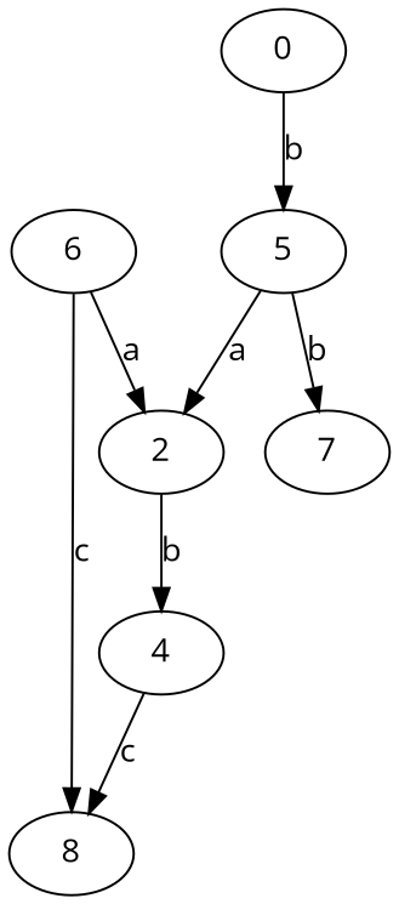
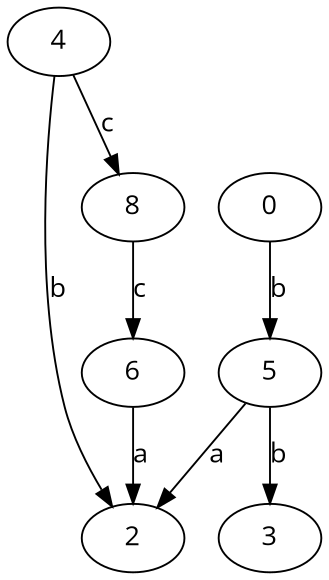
  strict digraph {
    fontname="Open Sans"
    node [fontname="Open Sans"]
    edge [fontname="Open Sans"]
    2
    4
    8
    5
-   3 [label=7]
+   3
    0
    n7 [label=6]
-   2 -> 4 [label=b]
+   4 -> 2 [label=b]
    4 -> 8 [label=c]
    5 -> 2 [label=a]
    5 -> 3 [label=b]
    0 -> 5 [label=b]
    n7 -> 2 [label=a]
-   n7 -> 8 [label=c]
+   8 -> n7 [label=c]
  }
